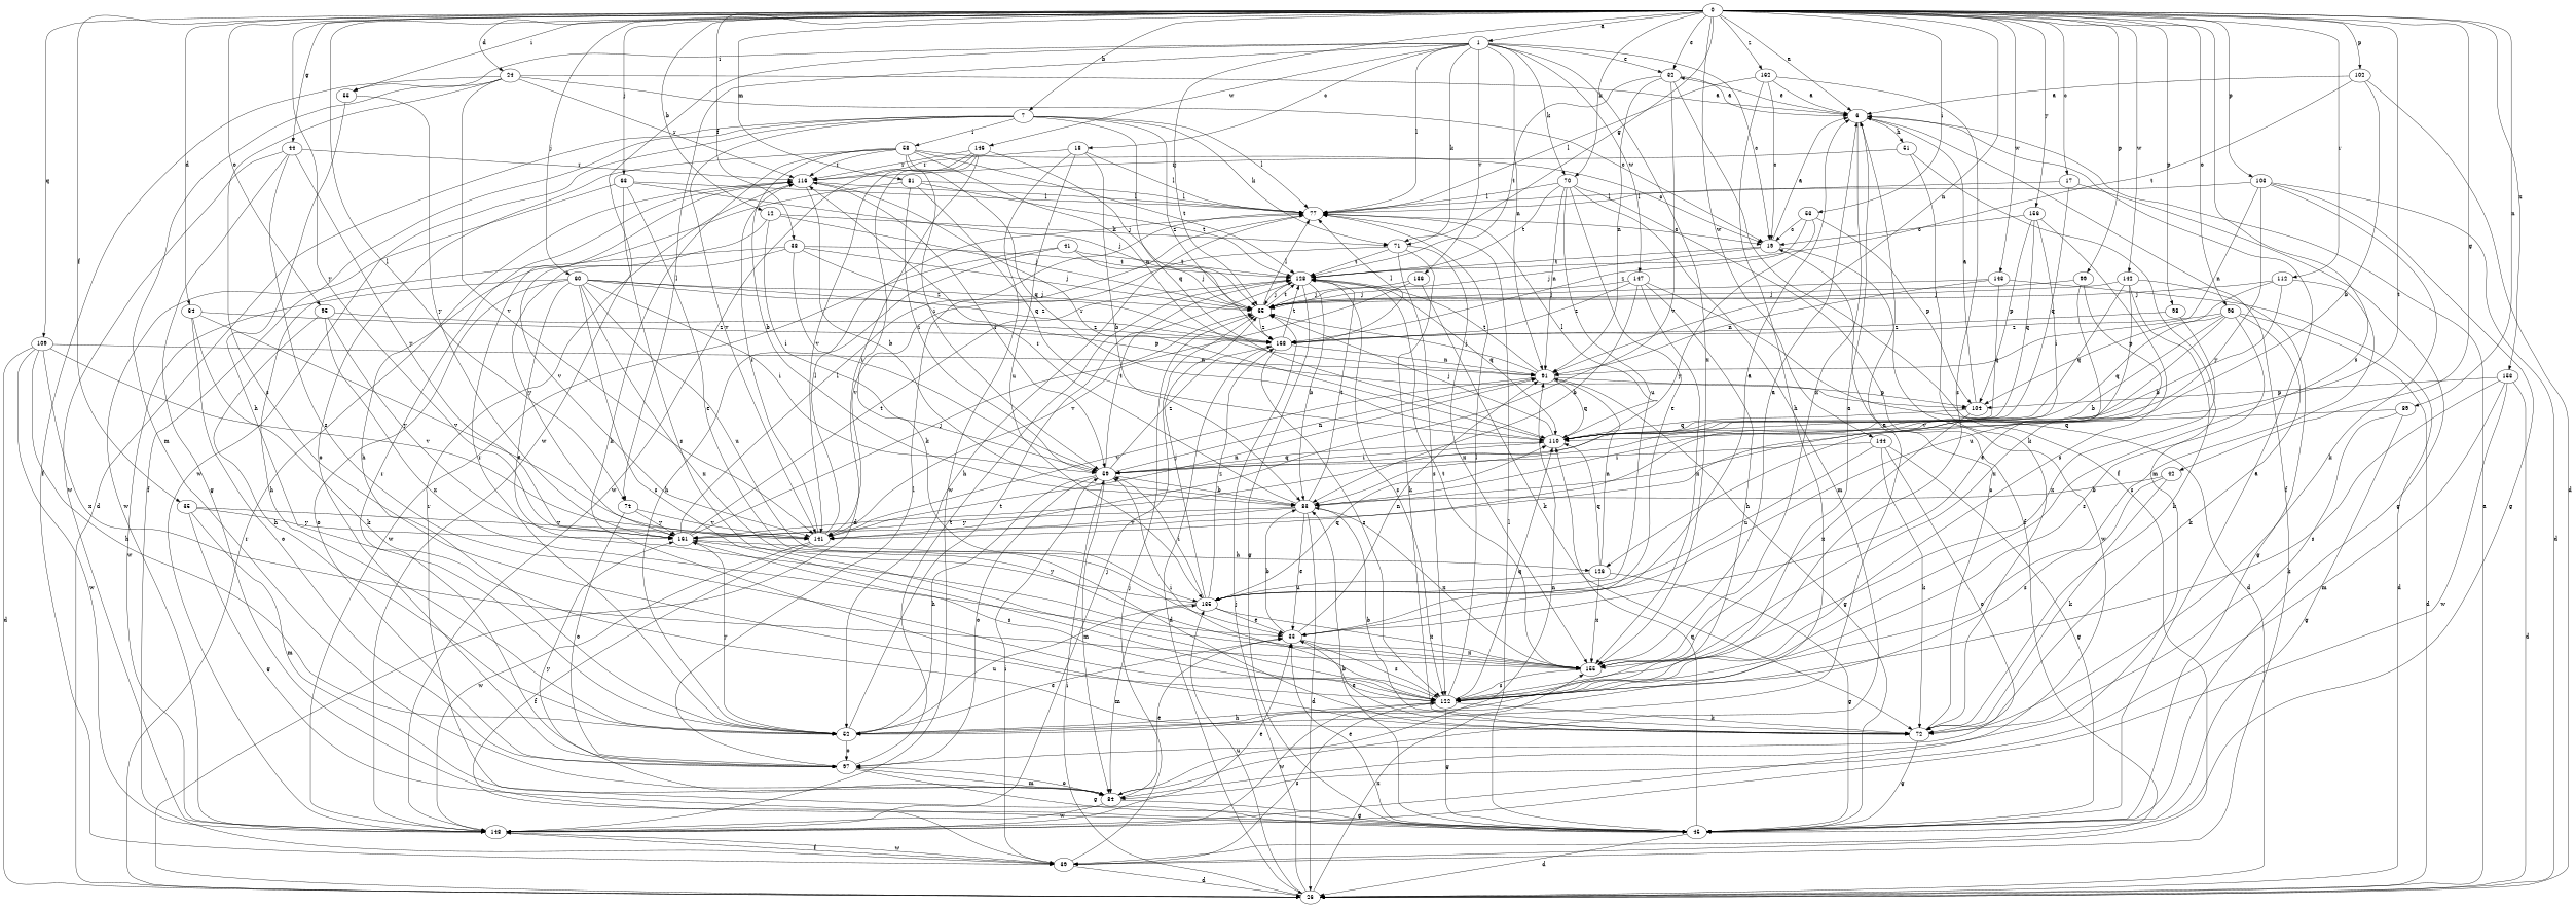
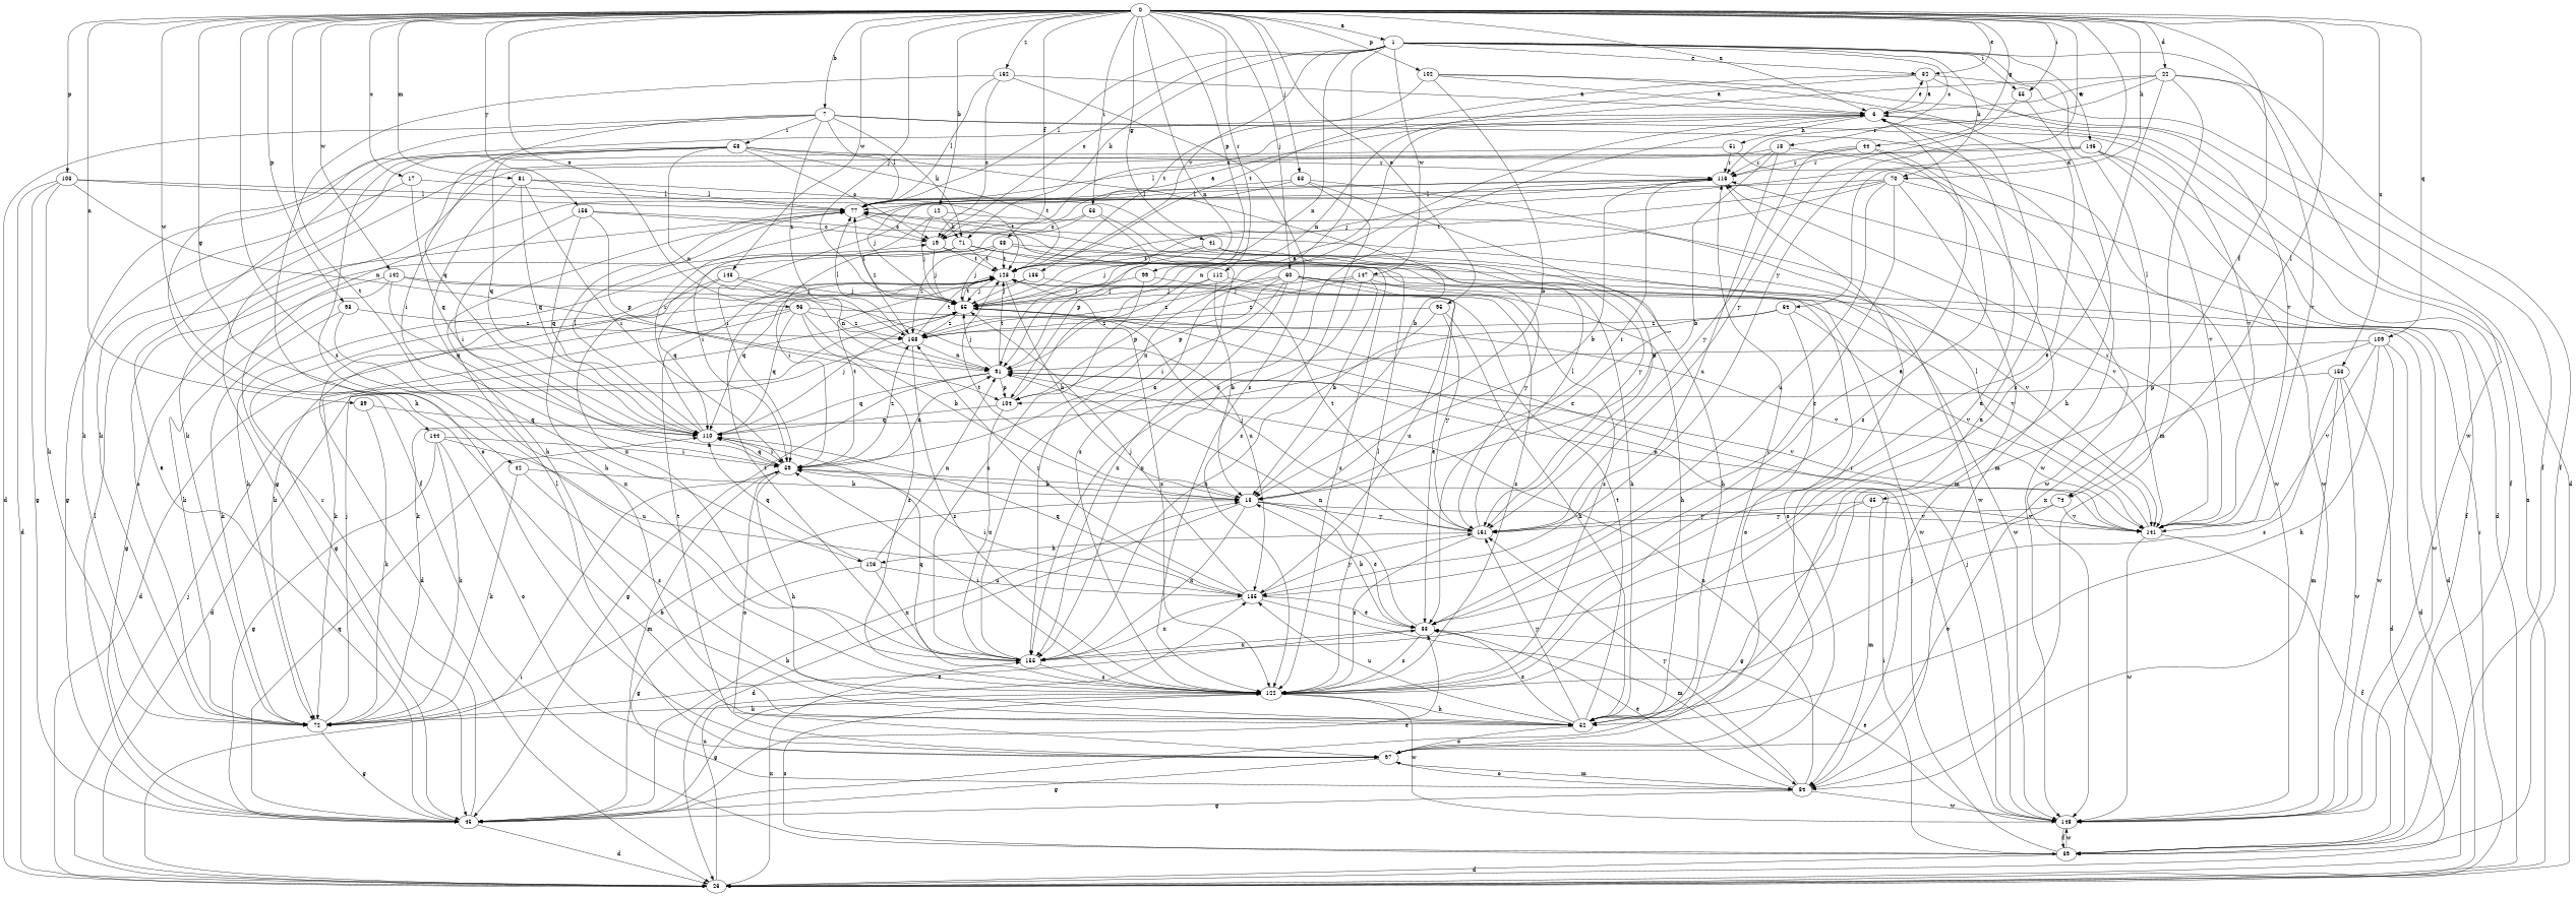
  strict digraph {
    0
    1
    6
    7
    12
    17
-   22 [label=24]
+   22
    n8 [label=64]
    32
    35
    38
    41
    42
    44
    53
    55
    60
    63
    65
    70
    74
    81
    89
    91
    95
    96
    98
    99
    102
    103
    109
    112
    122
    126
    142
    143
    144
    153
    156
    161
    162
    18
    19
    71
    77
    136
    146
    147
    148
    155
    39
    51
    26
    58
    110
    141
    168
    59
    45
    116
    84
    72
    97
    128
    52
-   13 [label=83]
+   13
    104
    33
    135
    0 -> 1 [label=a]
    0 -> 6 [label=a]
    0 -> 7 [label=b]
    0 -> 12 [label=b]
    0 -> 17 [label=c]
    0 -> 22 [label=d]
    0 -> n8 [label=d]
    0 -> 32 [label=e]
    0 -> 35 [label=f]
    0 -> 38 [label=f]
-   0 -> 71 [label=g]
+   0 -> 41 [label=g]
    0 -> 42 [label=g]
    0 -> 44 [label=g]
    0 -> 53 [label=i]
    0 -> 55 [label=i]
    0 -> 60 [label=j]
    0 -> 63 [label=j]
    0 -> 65 [label=j]
    0 -> 70 [label=k]
    0 -> 74 [label=l]
    0 -> 81 [label=m]
    0 -> 89 [label=n]
    0 -> 91 [label=n]
    0 -> 95 [label=o]
    0 -> 96 [label=o]
    0 -> 98 [label=p]
    0 -> 99 [label=p]
    0 -> 102 [label=p]
    0 -> 103 [label=p]
    0 -> 109 [label=q]
    0 -> 112 [label=r]
    0 -> 122 [label=s]
    0 -> 126 [label=t]
    0 -> 142 [label=w]
    0 -> 143 [label=w]
    0 -> 144 [label=w]
    0 -> 153 [label=x]
    0 -> 156 [label=y]
    0 -> 161 [label=y]
    0 -> 162 [label=z]
    1 -> 32 [label=e]
    1 -> 55 [label=i]
    1 -> 70 [label=k]
    1 -> 74 [label=l]
    1 -> 91 [label=n]
    1 -> 18 [label=c]
    1 -> 19 [label=c]
    1 -> 71 [label=k]
    1 -> 77 [label=l]
    1 -> 136 [label=v]
    1 -> 146 [label=w]
    1 -> 147 [label=w]
    1 -> 148 [label=w]
    1 -> 155 [label=x]
    6 -> 32 [label=e]
    6 -> 155 [label=x]
    6 -> 39 [label=f]
    6 -> 51 [label=h]
    7 -> 71 [label=k]
    7 -> 77 [label=l]
    7 -> 148 [label=w]
    7 -> 39 [label=f]
    7 -> 26 [label=d]
    7 -> 58 [label=i]
    7 -> 110 [label=q]
    7 -> 141 [label=v]
    7 -> 168 [label=z]
    12 -> 65 [label=j]
    12 -> 71 [label=k]
    12 -> 141 [label=v]
    12 -> 59 [label=i]
    17 -> 77 [label=l]
    17 -> 110 [label=q]
    17 -> 45 [label=g]
    22 -> 6 [label=a]
    22 -> 122 [label=s]
    22 -> 19 [label=c]
    22 -> 39 [label=f]
    22 -> 141 [label=v]
    22 -> 116 [label=r]
    22 -> 84 [label=m]
    n8 -> 141 [label=v]
    n8 -> 168 [label=z]
    n8 -> 72 [label=k]
    n8 -> 97 [label=o]
    32 -> 6 [label=a]
    32 -> 91 [label=n]
    32 -> 39 [label=f]
    32 -> 141 [label=v]
    32 -> 128 [label=t]
    35 -> 161 [label=y]
    35 -> 141 [label=v]
    35 -> 45 [label=g]
    35 -> 84 [label=m]
    38 -> 65 [label=j]
    38 -> 161 [label=y]
    38 -> 168 [label=z]
    38 -> 59 [label=i]
    38 -> 128 [label=t]
    38 -> 52 [label=h]
    41 -> 65 [label=j]
    41 -> 148 [label=w]
    41 -> 128 [label=t]
    41 -> 52 [label=h]
    42 -> 122 [label=s]
    42 -> 72 [label=k]
    42 -> 13 [label=b]
    44 -> 122 [label=s]
    44 -> 161 [label=y]
    44 -> 148 [label=w]
    44 -> 45 [label=g]
    44 -> 116 [label=r]
    53 -> 161 [label=y]
    53 -> 19 [label=c]
    53 -> 168 [label=z]
    53 -> 104 [label=p]
    55 -> 161 [label=y]
    55 -> 52 [label=h]
    60 -> 65 [label=j]
    60 -> 122 [label=s]
    60 -> 148 [label=w]
    60 -> 155 [label=x]
    60 -> 168 [label=z]
    60 -> 59 [label=i]
    60 -> 97 [label=o]
    60 -> 104 [label=p]
-   60 -> 33 [label=e]
+   102 -> 33 [label=e]
    60 -> 135 [label=u]
    63 -> 65 [label=j]
    63 -> 122 [label=s]
    63 -> 77 [label=l]
    63 -> 148 [label=w]
    63 -> 33 [label=e]
    65 -> 77 [label=l]
    65 -> 168 [label=z]
    65 -> 128 [label=t]
    70 -> 91 [label=n]
    70 -> 77 [label=l]
    70 -> 39 [label=f]
    70 -> 84 [label=m]
    70 -> 128 [label=t]
    70 -> 33 [label=e]
    70 -> 135 [label=u]
    74 -> 161 [label=y]
    74 -> 141 [label=v]
    74 -> 97 [label=o]
    81 -> 77 [label=l]
    81 -> 110 [label=q]
    81 -> 59 [label=i]
    81 -> 128 [label=t]
    81 -> 52 [label=h]
    89 -> 110 [label=q]
-   89 -> 45 [label=g]
    89 -> 72 [label=k]
    91 -> 65 [label=j]
    91 -> 110 [label=q]
    91 -> 141 [label=v]
    91 -> 45 [label=g]
    91 -> 128 [label=t]
    91 -> 104 [label=p]
    95 -> 161 [label=y]
    95 -> 155 [label=x]
    95 -> 168 [label=z]
    95 -> 52 [label=h]
    96 -> 122 [label=s]
    96 -> 26 [label=d]
    96 -> 110 [label=q]
    96 -> 141 [label=v]
    96 -> 168 [label=z]
    96 -> 72 [label=k]
    96 -> 13 [label=b]
    98 -> 155 [label=x]
    98 -> 168 [label=z]
+   98 -> 72 [label=k]
    99 -> 65 [label=j]
    99 -> 155 [label=x]
    99 -> 33 [label=e]
    102 -> 6 [label=a]
    102 -> 26 [label=d]
    102 -> 128 [label=t]
    102 -> 13 [label=b]
    103 -> 91 [label=n]
    103 -> 161 [label=y]
    103 -> 77 [label=l]
    103 -> 26 [label=d]
    103 -> 45 [label=g]
    103 -> 72 [label=k]
    109 -> 91 [label=n]
    109 -> 148 [label=w]
    109 -> 155 [label=x]
    109 -> 26 [label=d]
    109 -> 141 [label=v]
    109 -> 52 [label=h]
    112 -> 65 [label=j]
    112 -> 122 [label=s]
    112 -> 13 [label=b]
    112 -> 104 [label=p]
    122 -> 6 [label=a]
    122 -> 77 [label=l]
    122 -> 148 [label=w]
    122 -> 110 [label=q]
    122 -> 59 [label=i]
    122 -> 45 [label=g]
    122 -> 72 [label=k]
    122 -> 52 [label=h]
    126 -> 91 [label=n]
    126 -> 155 [label=x]
    126 -> 110 [label=q]
    126 -> 45 [label=g]
    126 -> 135 [label=u]
    142 -> 65 [label=j]
    142 -> 110 [label=q]
    142 -> 45 [label=g]
    142 -> 72 [label=k]
    142 -> 135 [label=u]
    143 -> 65 [label=j]
    143 -> 91 [label=n]
    143 -> 26 [label=d]
    143 -> 110 [label=q]
    144 -> 59 [label=i]
    144 -> 45 [label=g]
    144 -> 72 [label=k]
    144 -> 97 [label=o]
    144 -> 135 [label=u]
    153 -> 122 [label=s]
    153 -> 148 [label=w]
    153 -> 26 [label=d]
    153 -> 84 [label=m]
    153 -> 104 [label=p]
    156 -> 122 [label=s]
    156 -> 19 [label=c]
    156 -> 110 [label=q]
    156 -> 59 [label=i]
    156 -> 104 [label=p]
    161 -> 65 [label=j]
    161 -> 122 [label=s]
    161 -> 126 [label=h]
    161 -> 77 [label=l]
    161 -> 128 [label=t]
    162 -> 6 [label=a]
    162 -> 122 [label=s]
    162 -> 19 [label=c]
    162 -> 77 [label=l]
    162 -> 52 [label=h]
    18 -> 77 [label=l]
    18 -> 148 [label=w]
    18 -> 116 [label=r]
    18 -> 13 [label=b]
    18 -> 135 [label=u]
    19 -> 6 [label=a]
    19 -> 65 [label=j]
    19 -> 148 [label=w]
    19 -> 128 [label=t]
    71 -> 122 [label=s]
    71 -> 155 [label=x]
    71 -> 141 [label=v]
    71 -> 72 [label=k]
    71 -> 128 [label=t]
    77 -> 19 [label=c]
    77 -> 52 [label=h]
    136 -> 65 [label=j]
    136 -> 141 [label=v]
    136 -> 72 [label=k]
    146 -> 65 [label=j]
    146 -> 148 [label=w]
    146 -> 26 [label=d]
    146 -> 141 [label=v]
    146 -> 116 [label=r]
    146 -> 72 [label=k]
    147 -> 65 [label=j]
    147 -> 155 [label=x]
    147 -> 26 [label=d]
    147 -> 168 [label=z]
    147 -> 52 [label=h]
    147 -> 13 [label=b]
    148 -> 65 [label=j]
    148 -> 39 [label=f]
    148 -> 33 [label=e]
    155 -> 6 [label=a]
    155 -> 122 [label=s]
    155 -> 128 [label=t]
    39 -> 65 [label=j]
    39 -> 122 [label=s]
    39 -> 148 [label=w]
    39 -> 26 [label=d]
    39 -> 59 [label=i]
    51 -> 116 [label=r]
    51 -> 84 [label=m]
    51 -> 72 [label=k]
    26 -> 6 [label=a]
    26 -> 65 [label=j]
    26 -> 155 [label=x]
    26 -> 59 [label=i]
    26 -> 116 [label=r]
    26 -> 135 [label=u]
    58 -> 91 [label=n]
    58 -> 19 [label=c]
    58 -> 110 [label=q]
    58 -> 59 [label=i]
    58 -> 116 [label=r]
    58 -> 72 [label=k]
    58 -> 97 [label=o]
    58 -> 128 [label=t]
    58 -> 13 [label=b]
    110 -> 65 [label=j]
    110 -> 77 [label=l]
    110 -> 59 [label=i]
    110 -> 116 [label=r]
    141 -> 91 [label=n]
    141 -> 77 [label=l]
    141 -> 148 [label=w]
    141 -> 39 [label=f]
    141 -> 116 [label=r]
    168 -> 91 [label=n]
    168 -> 122 [label=s]
    168 -> 77 [label=l]
    168 -> 26 [label=d]
    168 -> 128 [label=t]
    59 -> 91 [label=n]
    59 -> 110 [label=q]
    59 -> 168 [label=z]
    59 -> 84 [label=m]
    59 -> 97 [label=o]
    59 -> 128 [label=t]
    59 -> 52 [label=h]
    59 -> 13 [label=b]
    45 -> 6 [label=a]
    45 -> 77 [label=l]
    45 -> 26 [label=d]
    45 -> 110 [label=q]
    45 -> 116 [label=r]
    45 -> 13 [label=b]
    45 -> 33 [label=e]
    116 -> 77 [label=l]
    116 -> 59 [label=i]
    116 -> 13 [label=b]
    84 -> 91 [label=n]
    84 -> 161 [label=y]
    84 -> 148 [label=w]
    84 -> 45 [label=g]
    84 -> 97 [label=o]
    84 -> 33 [label=e]
+   72 -> 65 [label=j]
    72 -> 19 [label=c]
    72 -> 45 [label=g]
    72 -> 13 [label=b]
    72 -> 33 [label=e]
    97 -> 77 [label=l]
    97 -> 45 [label=g]
    97 -> 116 [label=r]
    97 -> 84 [label=m]
    97 -> 128 [label=t]
    128 -> 65 [label=j]
    128 -> 122 [label=s]
    128 -> 110 [label=q]
    128 -> 45 [label=g]
    128 -> 13 [label=b]
    52 -> 6 [label=a]
    52 -> 161 [label=y]
    52 -> 116 [label=r]
    52 -> 97 [label=o]
    52 -> 128 [label=t]
    52 -> 33 [label=e]
    52 -> 135 [label=u]
    13 -> 161 [label=y]
    13 -> 155 [label=x]
    13 -> 26 [label=d]
    13 -> 141 [label=v]
    13 -> 116 [label=r]
    13 -> 128 [label=t]
    13 -> 33 [label=e]
    104 -> 6 [label=a]
    104 -> 155 [label=x]
    104 -> 110 [label=q]
    33 -> 6 [label=a]
    33 -> 91 [label=n]
    33 -> 122 [label=s]
    33 -> 155 [label=x]
    33 -> 13 [label=b]
    135 -> 65 [label=j]
    135 -> 161 [label=y]
    135 -> 155 [label=x]
    135 -> 110 [label=q]
    135 -> 168 [label=z]
    135 -> 59 [label=i]
    135 -> 84 [label=m]
    135 -> 33 [label=e]
  }
